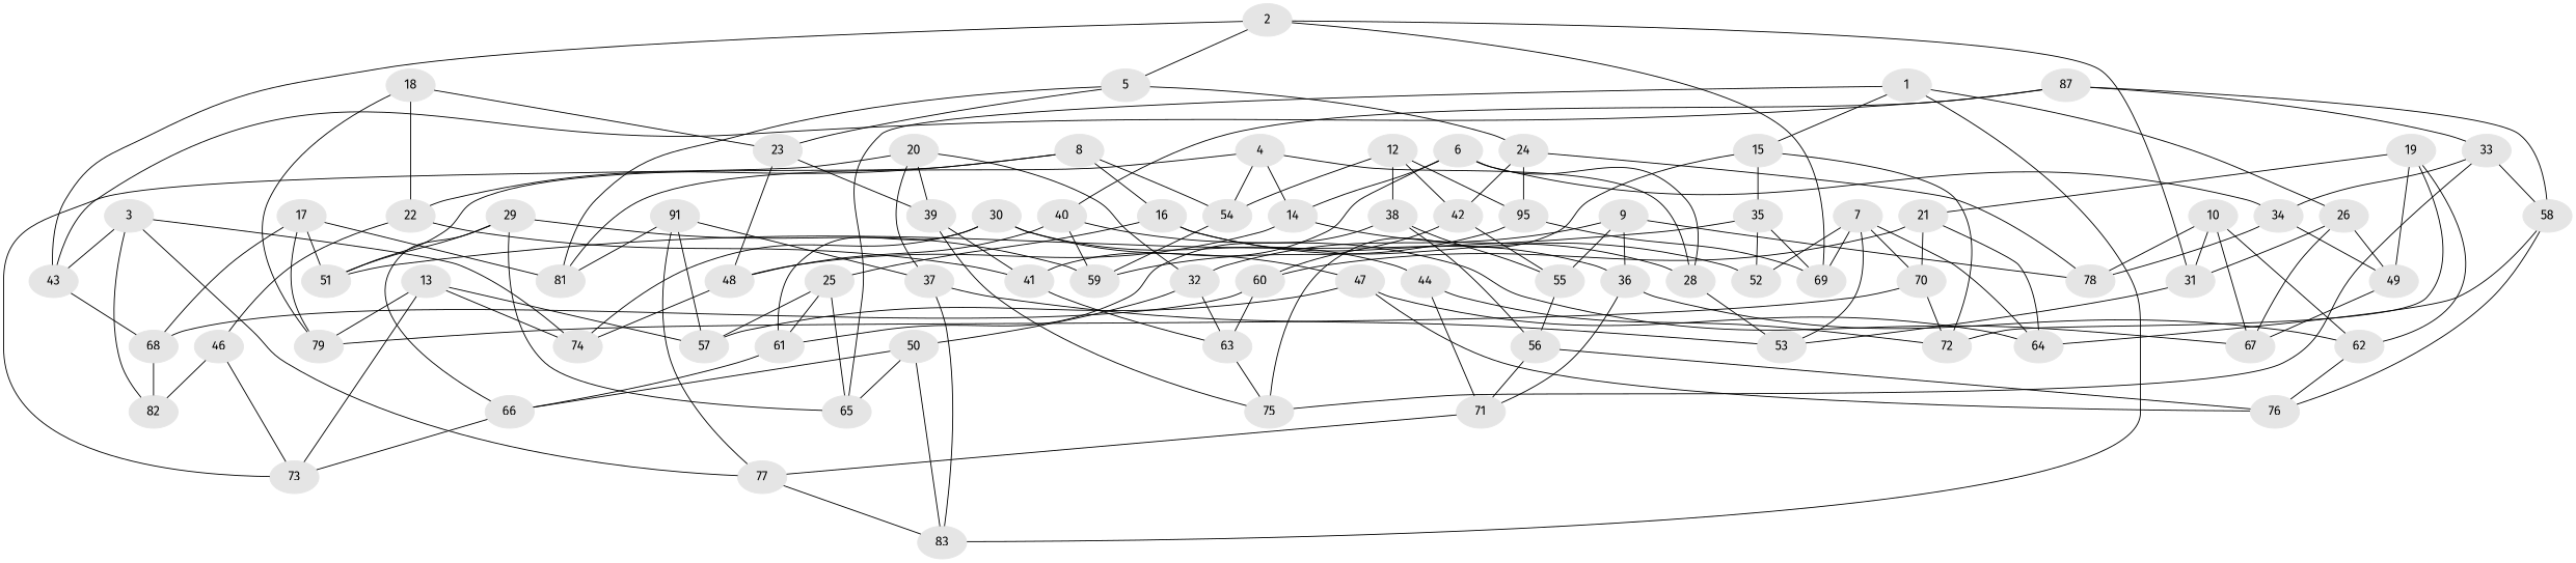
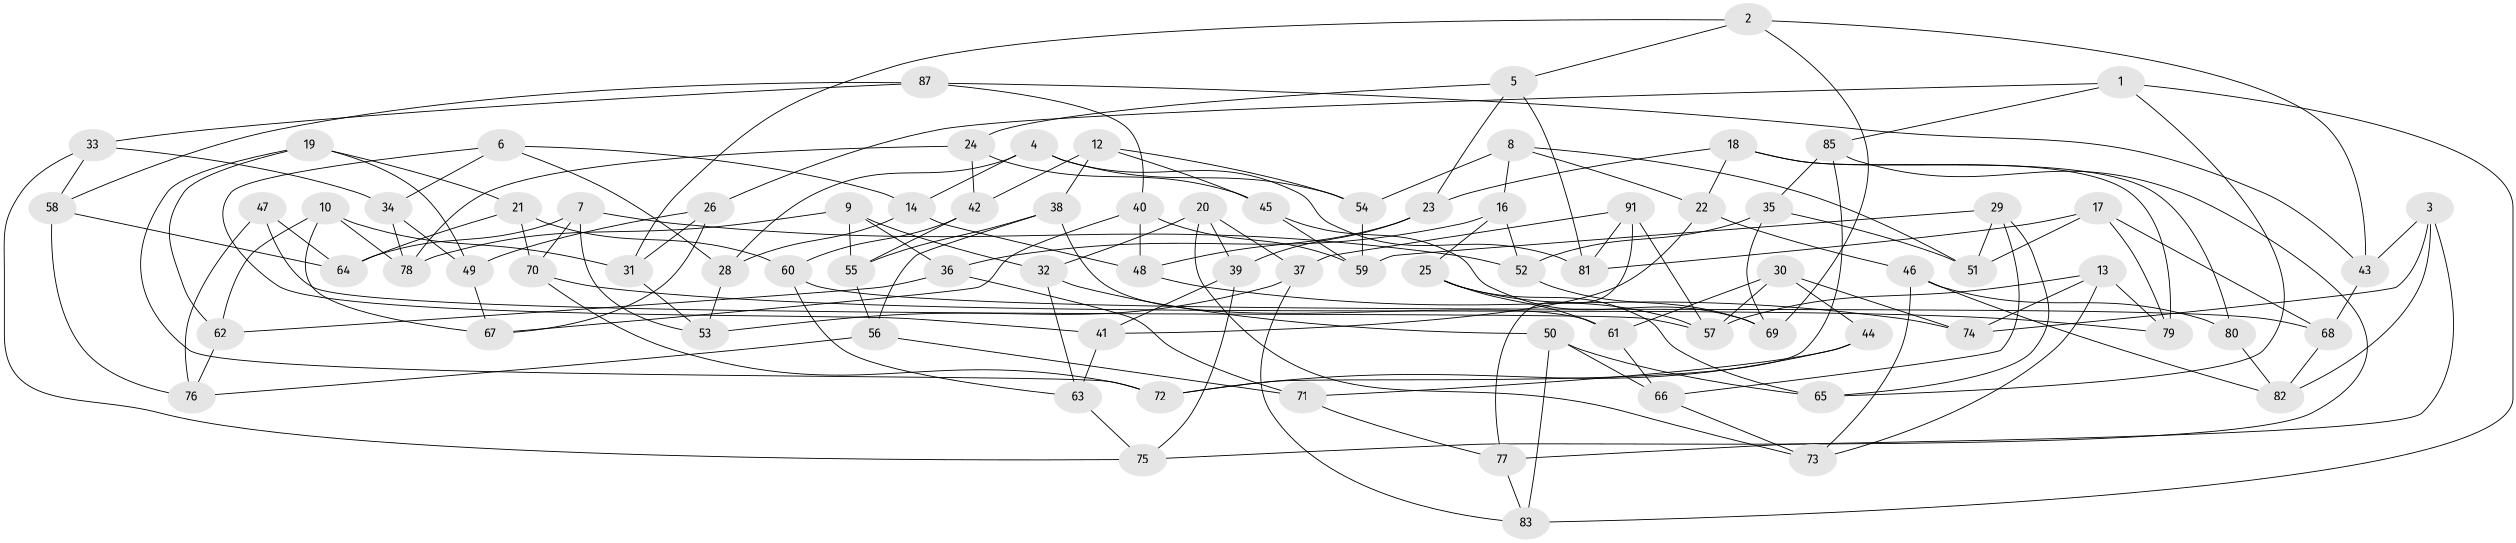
  graph {
    fontname="Fira Sans"
    node [color=gray90 fontname="Fira Sans" style=filled]
    edge [fontname="Fira Sans"]
    1
-   15
+   15 [label=85]
    26
    65
    83
    35
    72
    75
    31
    67
    49
    2
    5
    43
    69
    81
    23
    24
    53
    68
    3
    74
    77
    82
    4
    14
    28
    54
    48
    59
    39
    78
    42
-   45 [label=95]
+   45
    6
    34
    41
    63
    7
    52
    64
    70
    79
    8
    16
    22
    51
    36
    25
    46
    9
    32
    55
    50
    62
    71
    56
    10
    76
    n60 [label=91]
    37
    57
    12
    38
    61
    60
    13
    73
    17
    18
+   80
    19
    21
    20
    66
    n76 [label=87]
    33
    40
    58
    29
    30
    44
    47
    1 -- 15
    1 -- 26
    1 -- 65
    1 -- 83
    15 -- 35
    15 -- 72
    15 -- 75
    26 -- 31
    26 -- 67
    26 -- 49
    35 -- 69
    35 -- 52
    35 -- 51
    31 -- 53
    49 -- 67
    2 -- 31
    2 -- 5
    2 -- 43
    2 -- 69
    5 -- 81
    5 -- 23
    5 -- 24
    43 -- 68
    23 -- 48
    23 -- 39
    24 -- 78
    24 -- 42
    24 -- 45
    68 -- 82
    3 -- 43
    3 -- 74
    3 -- 77
    3 -- 82
    77 -- 83
    4 -- 81
    4 -- 14
    4 -- 28
    4 -- 54
    14 -- 28
    14 -- 48
    28 -- 53
    54 -- 59
    48 -- 74
    39 -- 75
    39 -- 41
    42 -- 55
    42 -- 60
    45 -- 69
    45 -- 59
    6 -- 14
    6 -- 28
    6 -- 34
    6 -- 41
    34 -- 49
    34 -- 78
    41 -- 63
    63 -- 75
    7 -- 53
    7 -- 52
    7 -- 64
    7 -- 70
-   7 -- 69
+   52 -- 69
    70 -- 72
    70 -- 79
    8 -- 54
    8 -- 16
    8 -- 22
    8 -- 51
    16 -- 52
    16 -- 36
    16 -- 25
    22 -- 41
    22 -- 46
    36 -- 62
    36 -- 71
    25 -- 65
    25 -- 57
    25 -- 61
    46 -- 82
    46 -- 73
+   46 -- 80
    9 -- 78
    9 -- 36
    9 -- 32
    9 -- 55
    32 -- 63
    32 -- 50
    55 -- 56
    50 -- 65
    50 -- 83
    50 -- 66
    62 -- 76
    71 -- 77
    56 -- 71
    56 -- 76
    10 -- 31
    10 -- 67
    10 -- 78
    10 -- 62
    n60 -- 81
    n60 -- 77
    n60 -- 37
    n60 -- 57
    37 -- 83
    37 -- 53
    12 -- 54
    12 -- 42
    12 -- 45
    12 -- 38
    38 -- 55
    38 -- 56
    38 -- 61
    61 -- 66
    60 -- 68
    60 -- 63
    13 -- 74
    13 -- 79
    13 -- 57
    13 -- 73
    17 -- 81
    17 -- 68
    17 -- 79
    17 -- 51
    18 -- 23
    18 -- 79
    18 -- 22
+   18 -- 80
+   80 -- 82
    19 -- 72
    19 -- 49
    19 -- 62
    19 -- 21
    21 -- 64
    21 -- 70
    21 -- 60
    20 -- 39
    20 -- 32
    20 -- 37
    20 -- 73
    66 -- 73
    n76 -- 43
    n76 -- 33
    n76 -- 40
    n76 -- 58
    33 -- 75
    33 -- 34
    33 -- 58
    40 -- 67
    40 -- 48
    40 -- 59
    58 -- 64
    58 -- 76
    29 -- 65
    29 -- 59
    29 -- 51
    29 -- 66
    30 -- 74
    30 -- 61
    30 -- 44
-   30 -- 47
+   30 -- 57
    44 -- 72
    44 -- 71
    47 -- 64
    47 -- 76
    47 -- 57
  }
